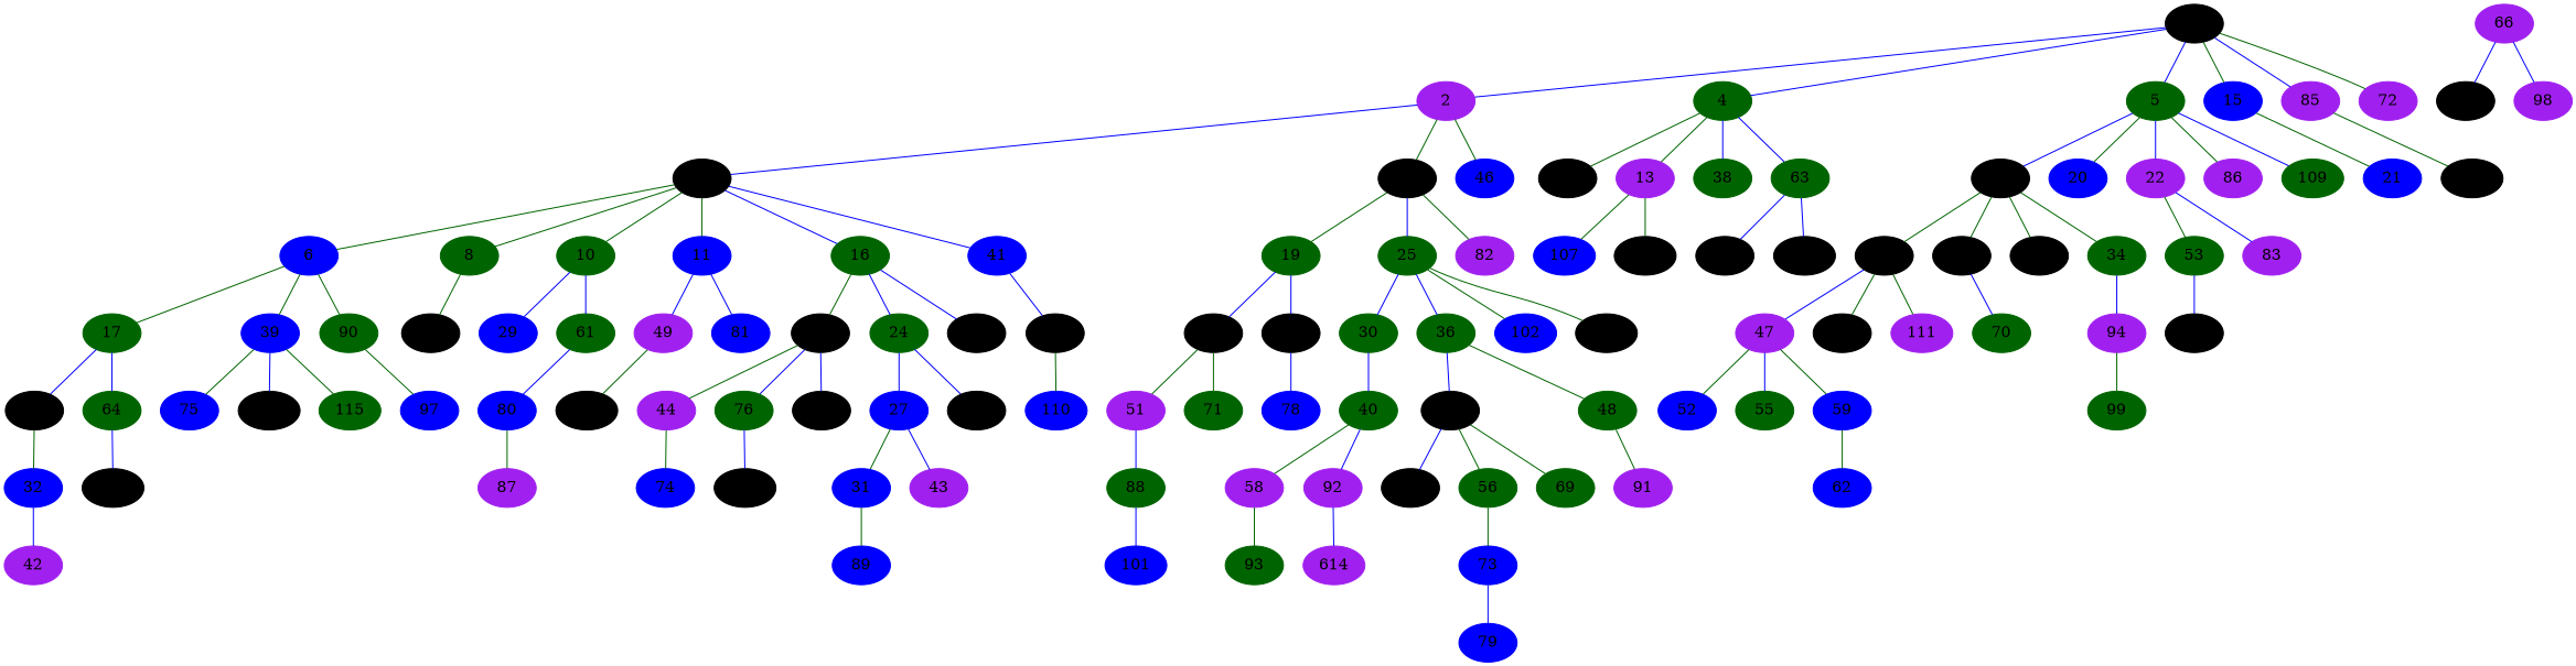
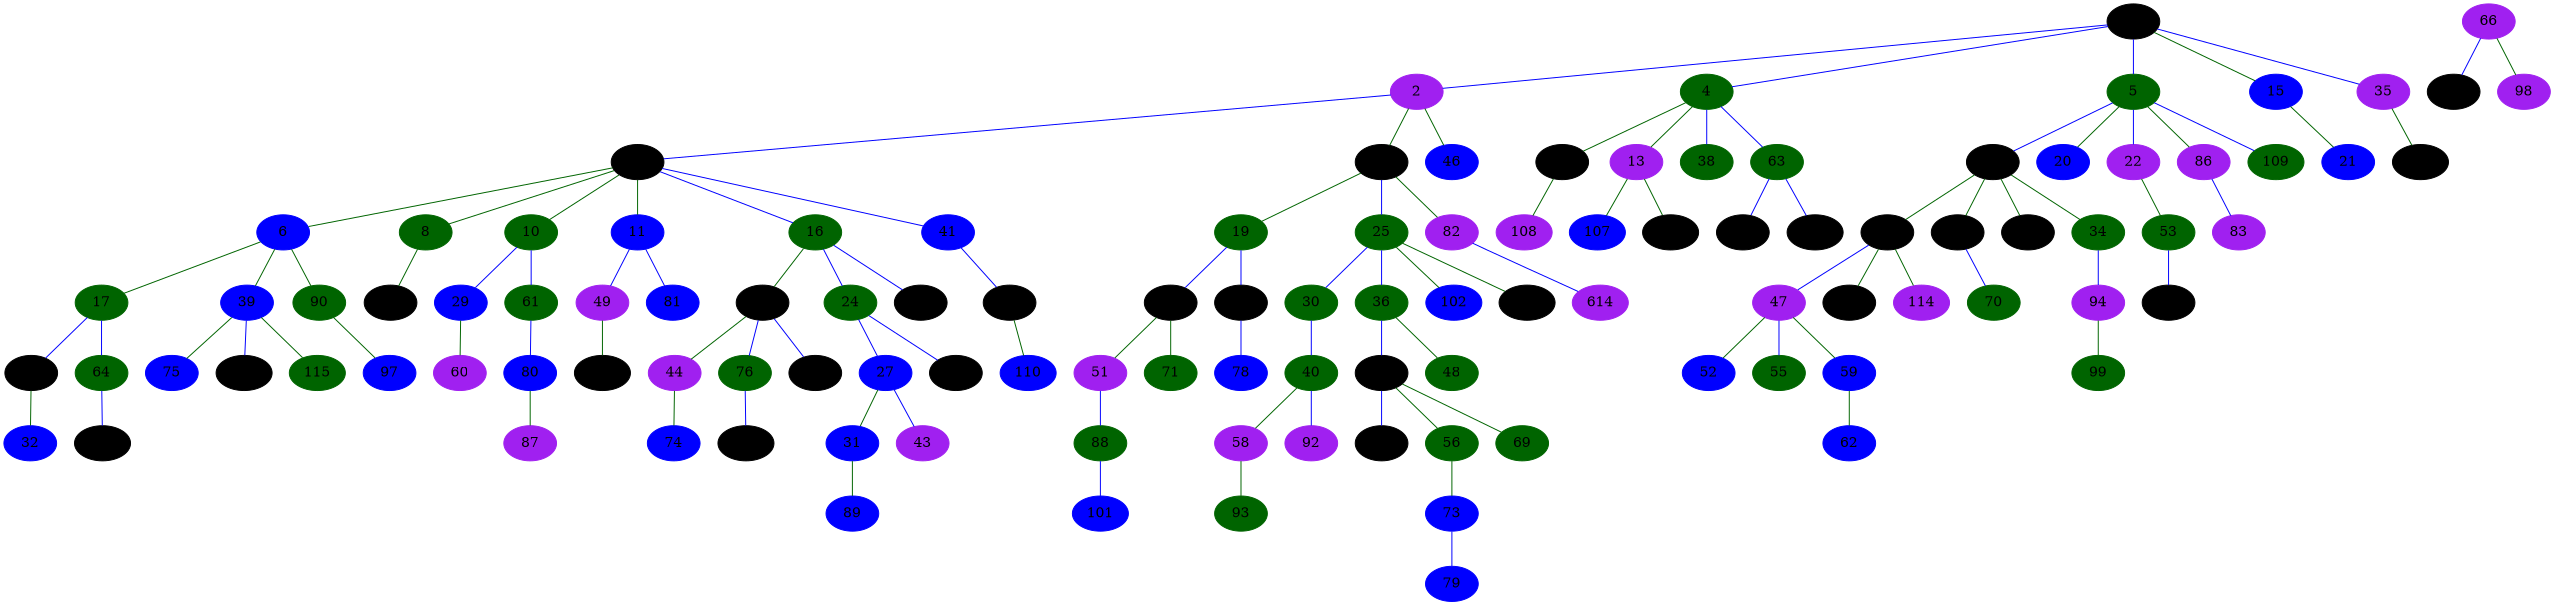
  graph {
    node [color=black style=filled]
    edge [color=darkgreen]
    2 [color=purple]
    1
    4 [color=darkgreen]
    5 [color=darkgreen]
    15 [color=blue]
-   35 [color=purple label=85]
-   72 [color=purple]
+   35 [color=purple]
    3
    9
    46 [color=blue]
    7
    13 [color=purple]
    38 [color=darkgreen]
    63 [color=darkgreen]
    12
    20 [color=blue]
    22 [color=purple]
    86 [color=purple]
    109 [color=darkgreen]
    21 [color=blue]
    103
    6 [color=blue]
    8 [color=darkgreen]
    10 [color=darkgreen]
    11 [color=blue]
    16 [color=darkgreen]
    41 [color=blue]
    19 [color=darkgreen]
    25 [color=darkgreen]
    82 [color=purple]
    17 [color=darkgreen]
    39 [color=blue]
    90 [color=darkgreen]
    96
    29 [color=blue]
    61 [color=darkgreen]
    49 [color=purple]
    81 [color=blue]
    23
    24 [color=darkgreen]
    65
    57
+   108 [color=purple]
    107 [color=blue]
    116
    67
    113
    14
    26
    33
    34 [color=darkgreen]
    53 [color=darkgreen]
    83 [color=purple]
    18
    64 [color=darkgreen]
    75 [color=blue]
    104
    115 [color=darkgreen]
    97 [color=blue]
    28
    50
    30 [color=darkgreen]
    36 [color=darkgreen]
    102 [color=blue]
    106
+   60 [color=purple]
    80 [color=blue]
    105
    47 [color=purple]
    95
-   111 [color=purple]
+   111 [color=purple label=114]
    70 [color=darkgreen]
    94 [color=purple]
    52 [color=blue]
    55 [color=darkgreen]
    59 [color=blue]
    44 [color=purple]
    76 [color=darkgreen]
    77
    27 [color=blue]
    37
    32 [color=blue]
    112
-   42 [color=purple]
    51 [color=purple]
    71 [color=darkgreen]
    78 [color=blue]
    84
    74 [color=blue]
    100
    31 [color=blue]
    43 [color=purple]
    40 [color=darkgreen]
    45
    48 [color=darkgreen]
    89 [color=blue]
    88 [color=darkgreen]
    58 [color=purple]
    92 [color=purple]
    99 [color=darkgreen]
    54
    56 [color=darkgreen]
    69 [color=darkgreen]
-   91 [color=purple]
    93 [color=darkgreen]
    n106 [color=purple label=614]
    110 [color=blue]
    73 [color=blue]
    62 [color=blue]
    101 [color=blue]
    79 [color=blue]
    66 [color=purple]
    68
    98 [color=purple]
    87 [color=purple]
    2 -- 3 [color=blue]
    2 -- 9
    2 -- 46
    1 -- 2 [color=blue]
    1 -- 4 [color=blue]
    1 -- 5 [color=blue]
    1 -- 15
    1 -- 35 [color=blue]
-   1 -- 72
    4 -- 7
    4 -- 13
    4 -- 38 [color=blue]
    4 -- 63 [color=blue]
    5 -- 12 [color=blue]
    5 -- 20
    5 -- 22 [color=blue]
    5 -- 86
    5 -- 109 [color=blue]
    15 -- 21
    35 -- 103
    3 -- 6
    3 -- 8
    3 -- 10
    3 -- 11
    3 -- 16 [color=blue]
    3 -- 41 [color=blue]
    9 -- 19
    9 -- 25 [color=blue]
    9 -- 82
+   7 -- 108
    13 -- 107
    13 -- 116
    63 -- 67 [color=blue]
    63 -- 113 [color=blue]
    12 -- 14
    12 -- 26
    12 -- 33
    12 -- 34
    22 -- 53
-   22 -- 83 [color=blue]
+   86 -- 83 [color=blue]
    6 -- 17
    6 -- 39
    6 -- 90
    8 -- 96
    10 -- 29 [color=blue]
    10 -- 61 [color=blue]
    11 -- 49 [color=blue]
    11 -- 81 [color=blue]
    16 -- 23
    16 -- 24 [color=blue]
    16 -- 65 [color=blue]
    41 -- 57 [color=blue]
    19 -- 28 [color=blue]
    19 -- 50 [color=blue]
    25 -- 30 [color=blue]
    25 -- 36 [color=blue]
    25 -- 102
    25 -- 106
    17 -- 18 [color=blue]
    17 -- 64 [color=blue]
    39 -- 75
    39 -- 104 [color=blue]
    39 -- 115
    90 -- 97
+   29 -- 60
    61 -- 80 [color=blue]
    49 -- 105
    23 -- 44
    23 -- 76 [color=blue]
    23 -- 77 [color=blue]
    24 -- 27 [color=blue]
    24 -- 37 [color=blue]
    57 -- 110
    14 -- 47 [color=blue]
    14 -- 95
    14 -- 111
    26 -- 70 [color=blue]
    34 -- 94 [color=blue]
    53 -- 84 [color=blue]
    18 -- 32
    64 -- 112 [color=blue]
    28 -- 51
    28 -- 71
    50 -- 78 [color=blue]
    30 -- 40 [color=blue]
    36 -- 45 [color=blue]
    36 -- 48
    80 -- 87
    47 -- 52
    47 -- 55 [color=blue]
    47 -- 59
    94 -- 99
    59 -- 62
    44 -- 74
    76 -- 100 [color=blue]
    27 -- 31
    27 -- 43 [color=blue]
-   32 -- 42 [color=blue]
    51 -- 88 [color=blue]
    31 -- 89
    40 -- 58
    40 -- 92 [color=blue]
    45 -- 54 [color=blue]
    45 -- 56
    45 -- 69
-   48 -- 91
    88 -- 101 [color=blue]
    58 -- 93
-   92 -- n106 [color=blue]
+   82 -- n106 [color=blue]
    56 -- 73
    73 -- 79 [color=blue]
    66 -- 68 [color=blue]
-   66 -- 98 [color=blue]
+   66 -- 98
  }
